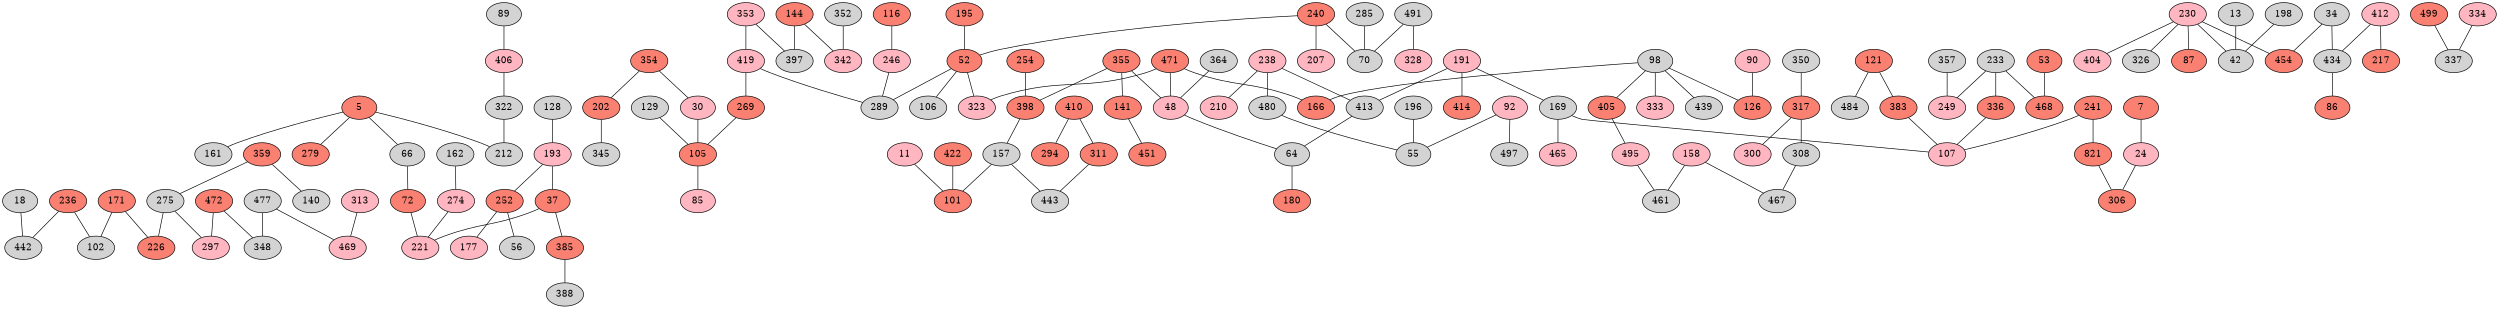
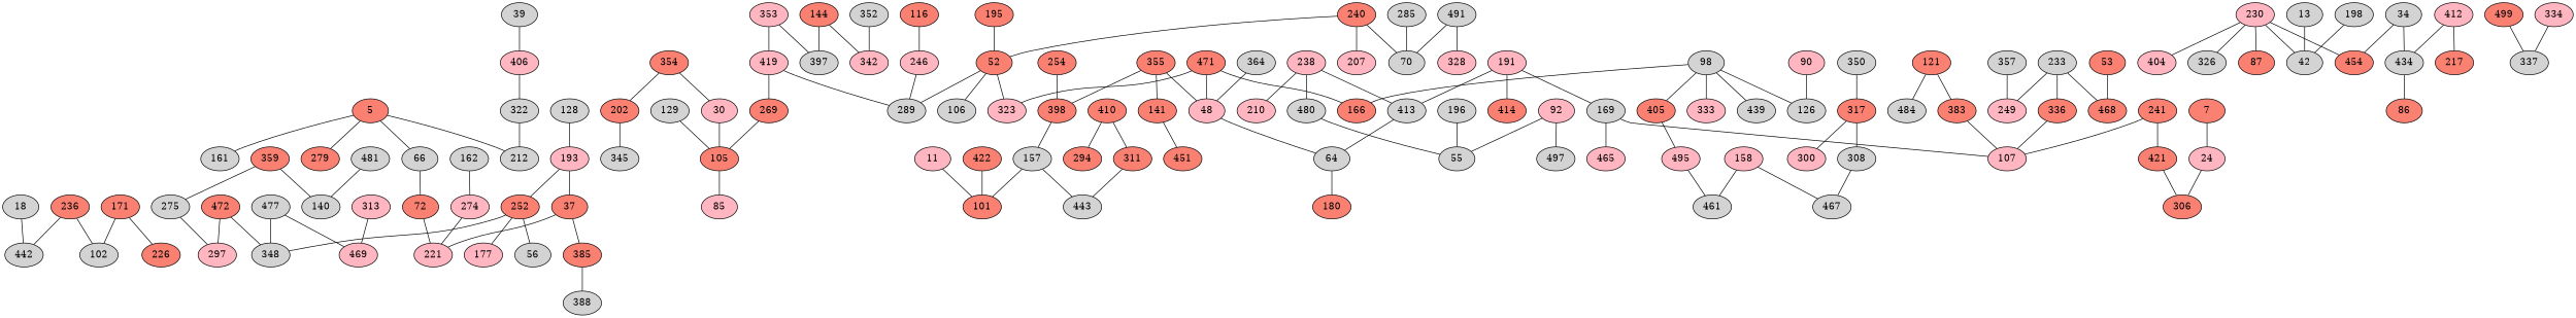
  graph {
    node [fillcolor=lightgrey style=filled]
    406 [fillcolor=lightpink]
-   89
+   89 [label=39]
    322
    212
    191 [fillcolor=lightpink]
    413
    169
    414 [fillcolor=salmon]
    64
    107 [fillcolor=lightpink]
    465 [fillcolor=lightpink]
    180 [fillcolor=salmon]
    193 [fillcolor=lightpink]
    252 [fillcolor=salmon]
    37 [fillcolor=salmon]
    348
    177 [fillcolor=lightpink]
    56
    385 [fillcolor=salmon]
    221 [fillcolor=lightpink]
    388
    195 [fillcolor=salmon]
    n23 [fillcolor=salmon label=52]
    323 [fillcolor=lightpink]
    289
    106
    471 [fillcolor=salmon]
    166 [fillcolor=salmon]
    48 [fillcolor=lightpink]
    196
    55
    n32 [fillcolor=salmon label=317]
    350
    308
    300 [fillcolor=lightpink]
    467
    230 [fillcolor=lightpink]
    404 [fillcolor=lightpink]
    326
    87 [fillcolor=salmon]
    454 [fillcolor=salmon]
    42
    472 [fillcolor=salmon]
    297 [fillcolor=lightpink]
    198
    342 [fillcolor=lightpink]
    352
    353 [fillcolor=lightpink]
    419 [fillcolor=lightpink]
    397
    269 [fillcolor=salmon]
    105 [fillcolor=salmon]
    336 [fillcolor=salmon]
    233
    249 [fillcolor=lightpink]
    468 [fillcolor=salmon]
    354 [fillcolor=salmon]
    30 [fillcolor=lightpink]
    202 [fillcolor=salmon]
    345
    85 [fillcolor=lightpink]
    355 [fillcolor=salmon]
    398 [fillcolor=salmon]
    141 [fillcolor=salmon]
    157
    451 [fillcolor=salmon]
    101 [fillcolor=salmon]
    443
    477
    469 [fillcolor=lightpink]
    357
    236 [fillcolor=salmon]
    102
    442
    116 [fillcolor=salmon]
    246 [fillcolor=lightpink]
    238 [fillcolor=lightpink]
    210 [fillcolor=lightpink]
    480
    359 [fillcolor=salmon]
    275
    140
    226 [fillcolor=salmon]
    90 [fillcolor=lightpink]
-   126 [fillcolor=salmon]
+   126
    92 [fillcolor=lightpink]
    497
    98
    405 [fillcolor=salmon]
    333 [fillcolor=lightpink]
    439
    495 [fillcolor=lightpink]
    461
    11 [fillcolor=lightpink]
    13
    18
+   481
    240 [fillcolor=salmon]
    207 [fillcolor=lightpink]
    70
    241 [fillcolor=salmon]
-   421 [fillcolor=salmon label=821]
+   421 [fillcolor=salmon]
    306 [fillcolor=salmon]
    121 [fillcolor=salmon]
    383 [fillcolor=salmon]
    484
    364
    5 [fillcolor=salmon]
    66
    279 [fillcolor=salmon]
    161
    72 [fillcolor=salmon]
    7 [fillcolor=salmon]
    24 [fillcolor=lightpink]
    128
    129
    491
    328 [fillcolor=lightpink]
    254 [fillcolor=salmon]
    410 [fillcolor=salmon]
    311 [fillcolor=salmon]
    294 [fillcolor=salmon]
    499 [fillcolor=salmon]
    337
    412 [fillcolor=lightpink]
    434
    217 [fillcolor=salmon]
    86 [fillcolor=salmon]
    34
    144 [fillcolor=salmon]
    422 [fillcolor=salmon]
    n132 [label=162]
    274 [fillcolor=lightpink]
    158 [fillcolor=lightpink]
    313 [fillcolor=lightpink]
    53 [fillcolor=salmon]
    285
    171 [fillcolor=salmon]
    334 [fillcolor=lightpink]
    406 -- 322
    89 -- 406
    322 -- 212
    191 -- 413
    191 -- 169
    191 -- 414
    413 -- 64
    169 -- 107
    169 -- 465
    64 -- 180
    193 -- 252
    193 -- 37
+   252 -- 348
    252 -- 177
    252 -- 56
    37 -- 385
    37 -- 221
    385 -- 388
    195 -- n23
    n23 -- 323
    n23 -- 289
    n23 -- 106
    471 -- 323
    471 -- 166
    471 -- 48
    48 -- 64
    196 -- 55
    n32 -- 308
    n32 -- 300
    350 -- n32
    308 -- 467
    230 -- 404
    230 -- 326
    230 -- 87
    230 -- 454
    230 -- 42
    472 -- 348
    472 -- 297
    198 -- 42
    352 -- 342
    353 -- 419
    353 -- 397
    419 -- 289
    419 -- 269
    269 -- 105
    105 -- 85
    336 -- 107
    233 -- 336
    233 -- 249
    233 -- 468
    354 -- 30
    354 -- 202
    30 -- 105
    202 -- 345
    355 -- 48
    355 -- 398
    355 -- 141
    398 -- 157
    141 -- 451
    157 -- 101
    157 -- 443
    477 -- 348
    477 -- 469
    357 -- 249
    236 -- 102
    236 -- 442
    116 -- 246
    246 -- 289
    238 -- 413
    238 -- 210
    238 -- 480
    480 -- 55
    359 -- 275
    359 -- 140
    275 -- 297
-   275 -- 226
    90 -- 126
    92 -- 55
    92 -- 497
    98 -- 166
    98 -- 126
    98 -- 405
    98 -- 333
    98 -- 439
    405 -- 495
    495 -- 461
    11 -- 101
    13 -- 42
    18 -- 442
+   481 -- 140
    240 -- n23
    240 -- 207
    240 -- 70
    241 -- 107
    241 -- 421
    421 -- 306
    121 -- 383
    121 -- 484
    383 -- 107
    364 -- 48
    5 -- 212
    5 -- 66
    5 -- 279
    5 -- 161
    66 -- 72
    72 -- 221
    7 -- 24
    24 -- 306
    128 -- 193
    129 -- 105
    491 -- 70
    491 -- 328
    254 -- 398
    410 -- 311
    410 -- 294
    311 -- 443
    499 -- 337
    412 -- 434
    412 -- 217
    434 -- 86
    34 -- 454
    34 -- 434
    144 -- 342
    144 -- 397
    422 -- 101
    n132 -- 274
    274 -- 221
    158 -- 467
    158 -- 461
    313 -- 469
    53 -- 468
    285 -- 70
    171 -- 102
    171 -- 226
    334 -- 337
  }
